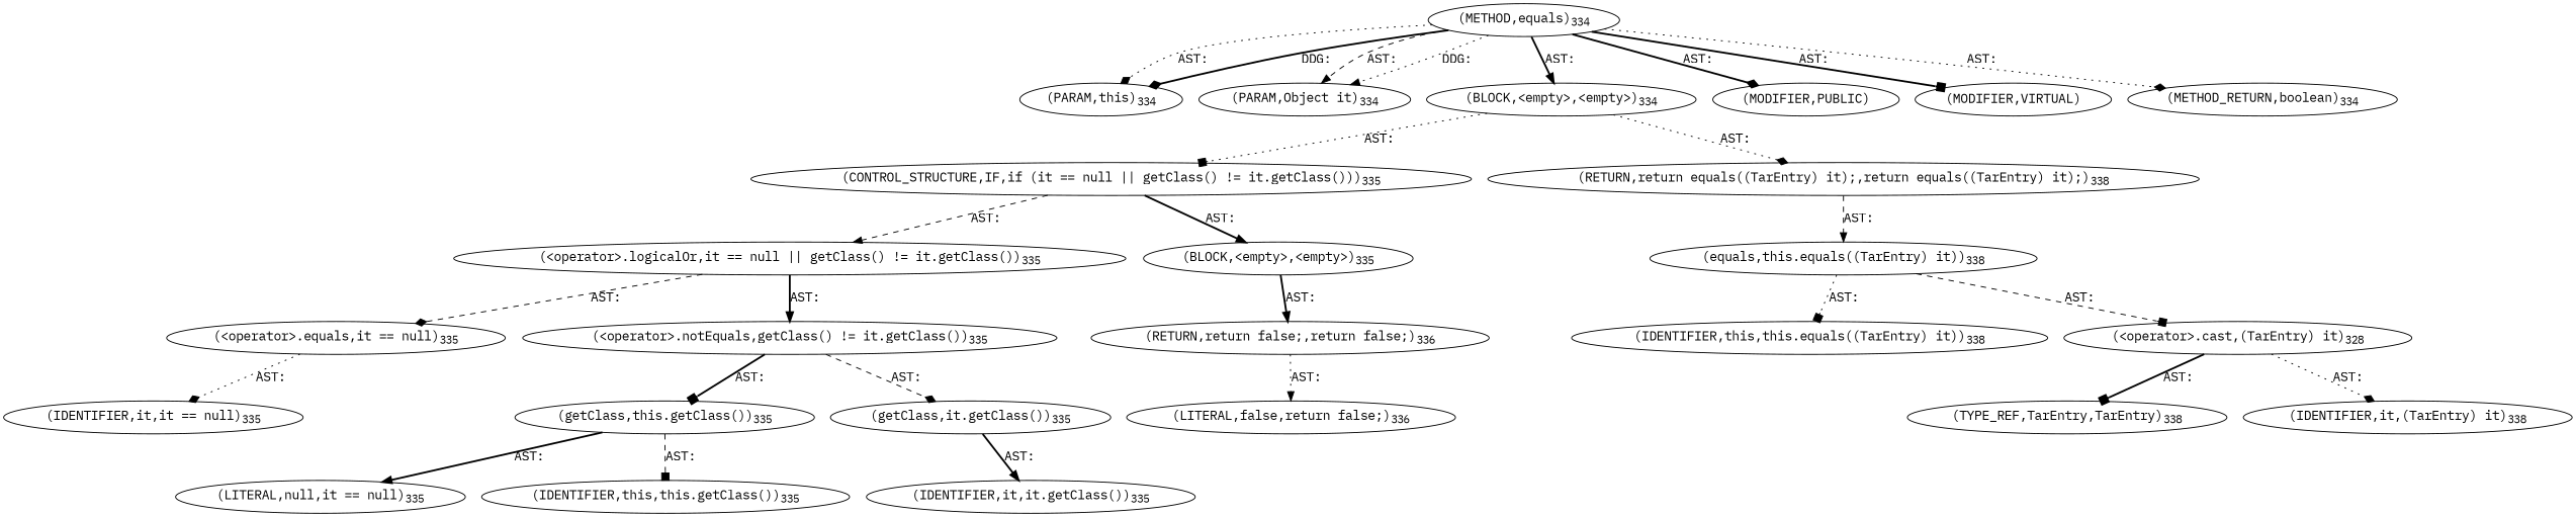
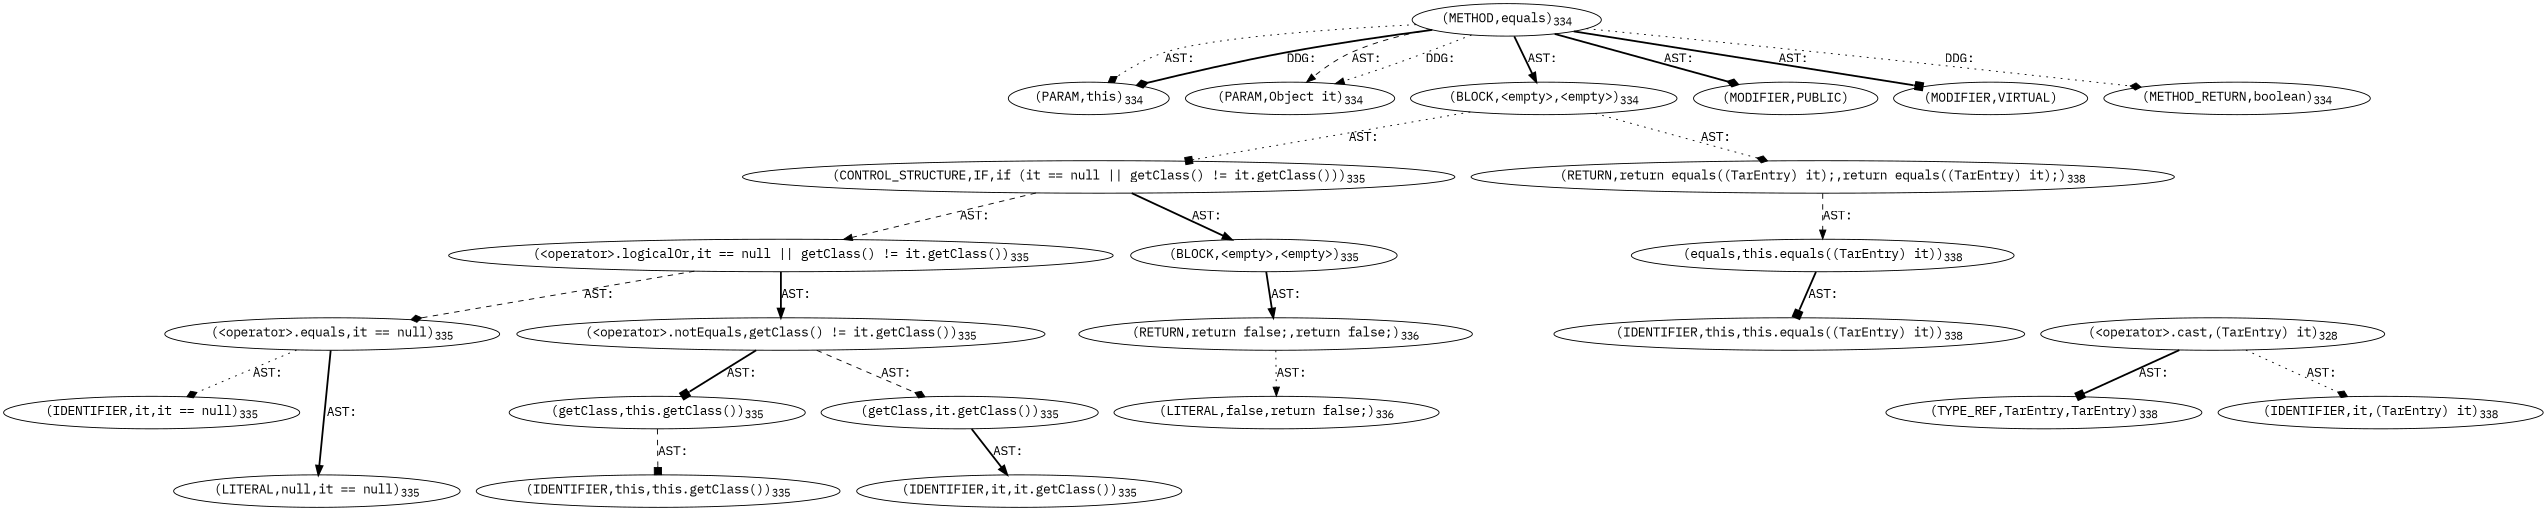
  digraph {
    fontname="IBM Plex Mono"
    node [fontname="IBM Plex Mono"]
    edge [arrowhead=normal fontname="IBM Plex Mono" style=bold]
    n1 [label=<(METHOD,equals)<SUB>334</SUB>>]
    n2 [label=<(PARAM,this)<SUB>334</SUB>>]
    n3 [label=<(PARAM,Object it)<SUB>334</SUB>>]
    n4 [label=<(BLOCK,&lt;empty&gt;,&lt;empty&gt;)<SUB>334</SUB>>]
    n5 [label=<(MODIFIER,PUBLIC)>]
    n6 [label=<(MODIFIER,VIRTUAL)>]
    n7 [label=<(METHOD_RETURN,boolean)<SUB>334</SUB>>]
    n8 [label=<(CONTROL_STRUCTURE,IF,if (it == null || getClass() != it.getClass()))<SUB>335</SUB>>]
    n9 [label=<(RETURN,return equals((TarEntry) it);,return equals((TarEntry) it);)<SUB>338</SUB>>]
    n10 [label=<(&lt;operator&gt;.logicalOr,it == null || getClass() != it.getClass())<SUB>335</SUB>>]
    n11 [label=<(BLOCK,&lt;empty&gt;,&lt;empty&gt;)<SUB>335</SUB>>]
    n12 [label=<(equals,this.equals((TarEntry) it))<SUB>338</SUB>>]
    n13 [label=<(&lt;operator&gt;.equals,it == null)<SUB>335</SUB>>]
    n14 [label=<(&lt;operator&gt;.notEquals,getClass() != it.getClass())<SUB>335</SUB>>]
    n15 [label=<(RETURN,return false;,return false;)<SUB>336</SUB>>]
    n16 [label=<(IDENTIFIER,it,it == null)<SUB>335</SUB>>]
    n17 [label=<(LITERAL,null,it == null)<SUB>335</SUB>>]
    n18 [label=<(getClass,this.getClass())<SUB>335</SUB>>]
    n19 [label=<(getClass,it.getClass())<SUB>335</SUB>>]
    n20 [label=<(IDENTIFIER,this,this.getClass())<SUB>335</SUB>>]
    n21 [label=<(IDENTIFIER,it,it.getClass())<SUB>335</SUB>>]
    n22 [label=<(LITERAL,false,return false;)<SUB>336</SUB>>]
    n23 [label=<(IDENTIFIER,this,this.equals((TarEntry) it))<SUB>338</SUB>>]
    n24 [label=<(&lt;operator&gt;.cast,(TarEntry) it)<SUB>328</SUB>>]
    n25 [label=<(TYPE_REF,TarEntry,TarEntry)<SUB>338</SUB>>]
    n26 [label=<(IDENTIFIER,it,(TarEntry) it)<SUB>338</SUB>>]
    n1 -> n2 [arrowhead=diamond label="AST: " style=dotted]
    n1 -> n2 [arrowhead=diamond label="DDG: "]
    n1 -> n3 [label="AST: " style=dashed]
    n1 -> n3 [label="DDG: " style=dotted]
    n1 -> n4 [label="AST: "]
    n1 -> n5 [arrowhead=diamond label="AST: "]
    n1 -> n6 [arrowhead=box label="AST: "]
-   n1 -> n7 [arrowhead=diamond label="AST: " style=dotted]
+   n1 -> n7 [arrowhead=diamond label="DDG: " style=dotted]
    n4 -> n8 [arrowhead=box label="AST: " style=dotted]
    n4 -> n9 [arrowhead=diamond label="AST: " style=dotted]
    n8 -> n10 [label="AST: " style=dashed]
    n8 -> n11 [label="AST: "]
    n9 -> n12 [label="AST: " style=dashed]
    n10 -> n13 [arrowhead=diamond label="AST: " style=dashed]
    n10 -> n14 [label="AST: "]
    n11 -> n15 [label="AST: "]
-   n12 -> n23 [arrowhead=box label="AST: " style=dotted]
-   n12 -> n24 [arrowhead=box label="AST: " style=dashed]
+   n12 -> n23 [arrowhead=box label="AST: "]
    n13 -> n16 [arrowhead=diamond label="AST: " style=dotted]
-   n18 -> n17 [label="AST: "]
+   n13 -> n17 [label="AST: "]
    n14 -> n18 [arrowhead=box label="AST: "]
    n14 -> n19 [arrowhead=diamond label="AST: " style=dashed]
    n15 -> n22 [label="AST: " style=dotted]
    n18 -> n20 [arrowhead=box label="AST: " style=dashed]
    n19 -> n21 [label="AST: "]
    n24 -> n25 [arrowhead=box label="AST: "]
    n24 -> n26 [arrowhead=diamond label="AST: " style=dotted]
  }
